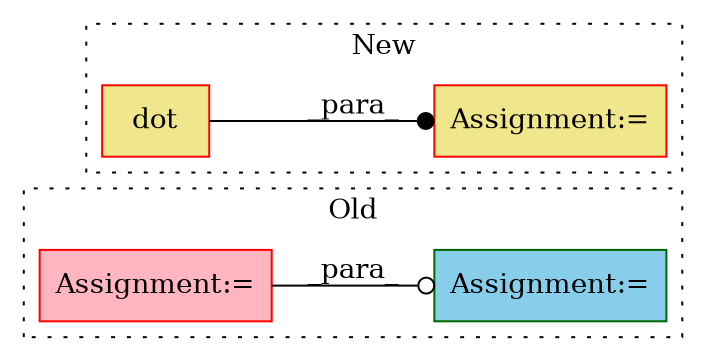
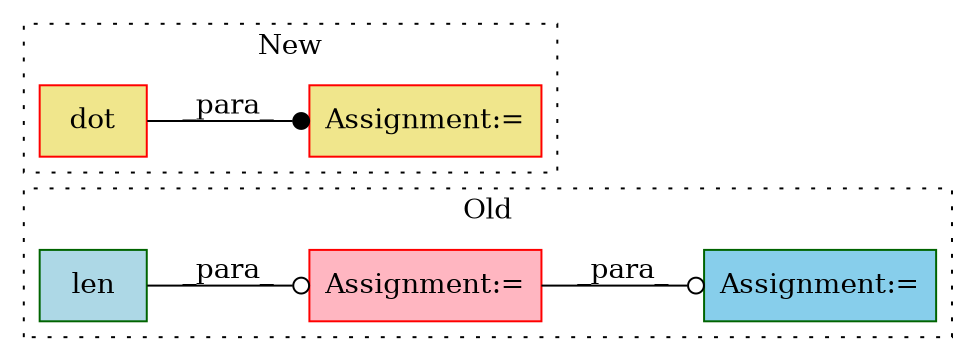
  digraph {
    rankdir=LR
    fontname="DejaVu Serif"
    node [a=7 l=1 shape=box style=filled fillcolor=khaki color=red fontname="DejaVu Serif"]
    edge [arrowhead=odot fontname="DejaVu Serif"]
+   n1 [a=32 l="4,1" label=len s="313,334" fillcolor=lightblue color=darkgreen]
    n2 [label="Assignment:=" s=888 fillcolor=skyblue color=darkgreen]
    n3 [label="Assignment:=" s=312 fillcolor=lightpink]
    n4 [a=32 l="4,1" label=dot s="677,699"]
    n5 [label="Assignment:=" s=719]
    subgraph cluster_1 {
      label=Old
      style=dotted
+     n1
      n2
      n3
    }
    subgraph cluster_2 {
      label=New
      style=dotted
      n4
      n5
    }
+   n1 -> n3 [label=_para_]
    n3 -> n2 [label=_para_]
    n4 -> n5 [label=_para_ arrowhead=dot]
  }
